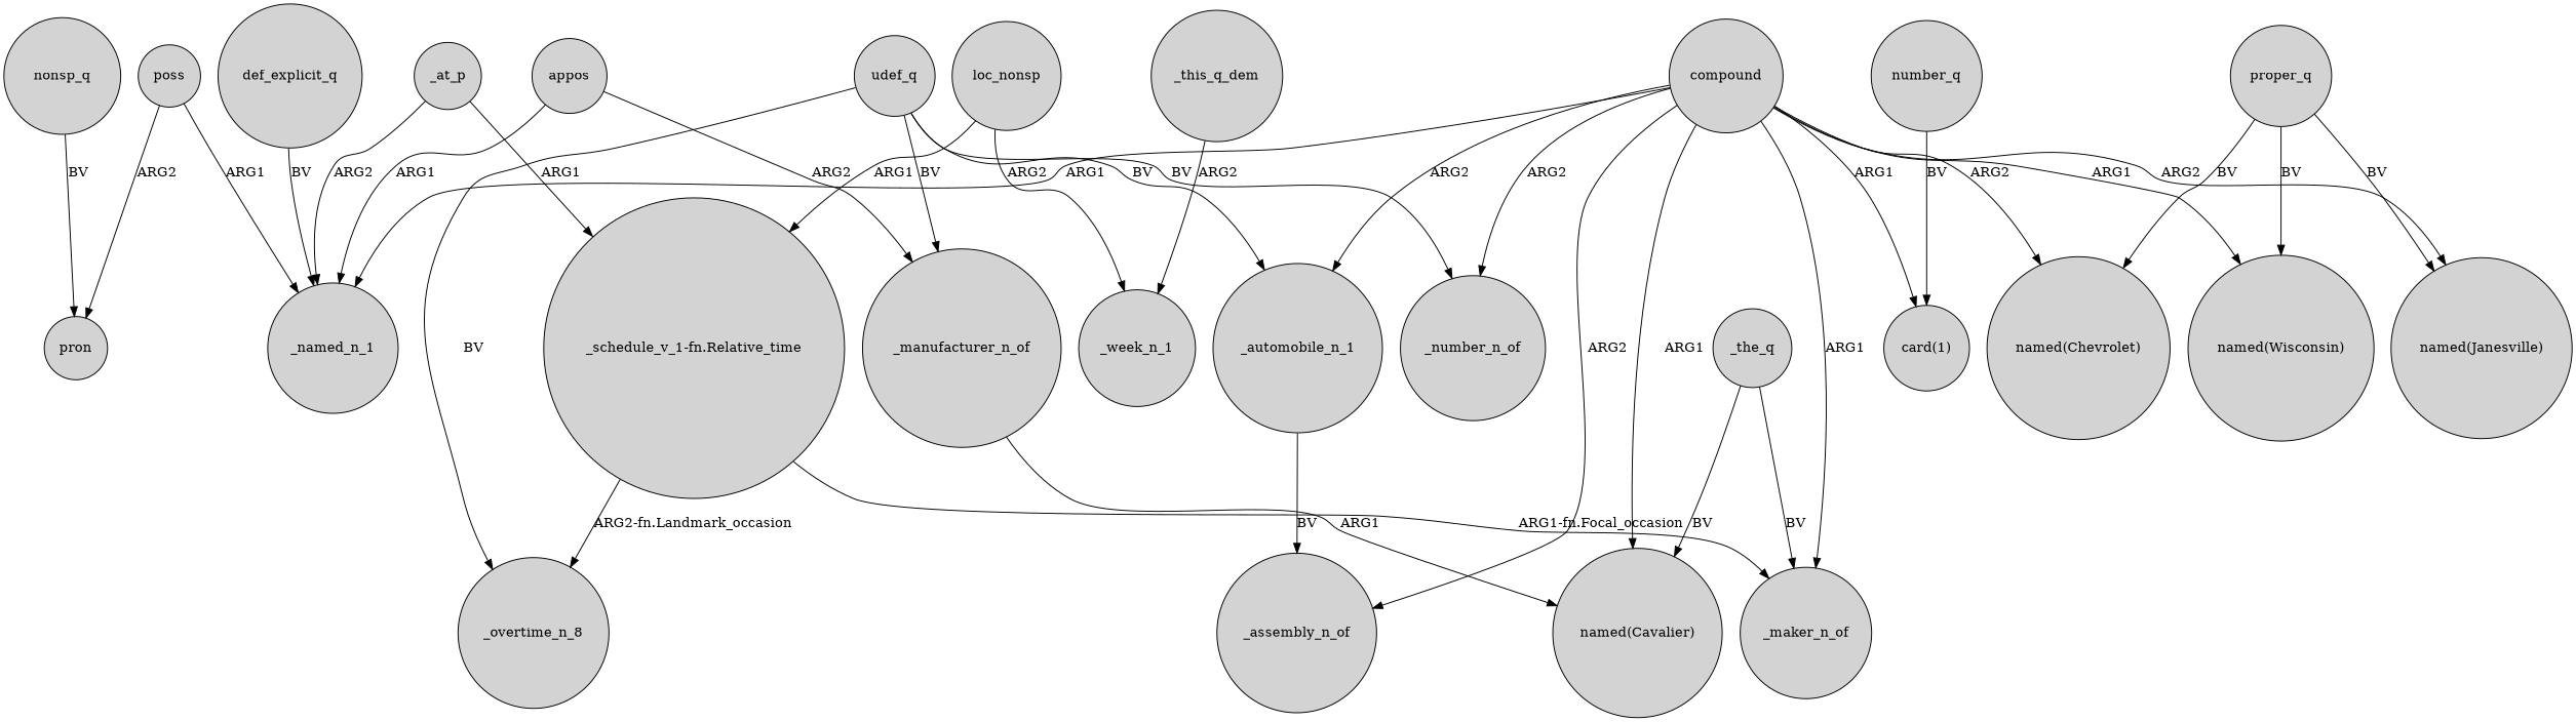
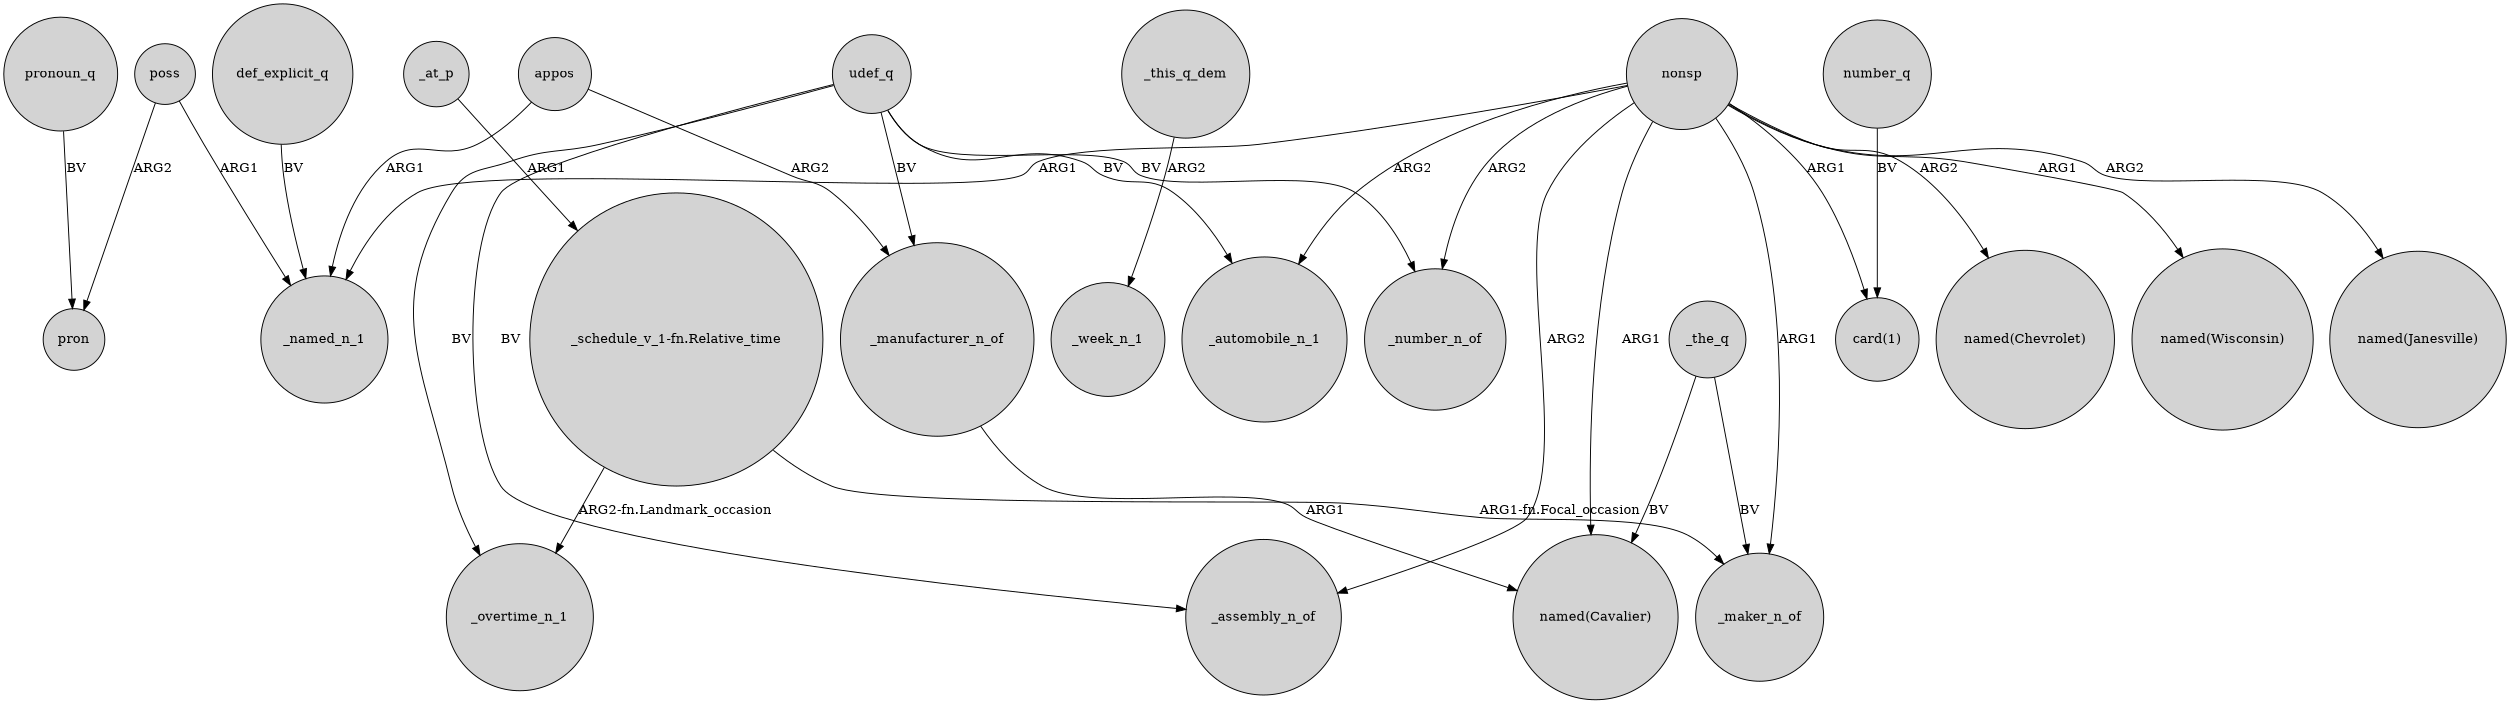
  digraph {
    node [shape=circle style=filled]
    n1 [label=_named_n_1]
    poss
    pron
    udef_q
    _assembly_n_of
    _automobile_n_1
-   _overtime_n_1 [label=_overtime_n_8]
+   _overtime_n_1
    _manufacturer_n_of
    _number_n_of
    "named(Cavalier)"
-   compound
+   compound [label=nonsp]
    "named(Wisconsin)"
    "card(1)"
    "named(Janesville)"
    "named(Chevrolet)"
    _maker_n_of
    number_q
-   loc_nonsp
    _week_n_1
    "_schedule_v_1-fn.Relative_time"
    _at_p
-   proper_q
-   pronoun_q [label=nonsp_q]
+   pronoun_q
    def_explicit_q
    appos
    _the_q
    _this_q_dem
    poss -> n1 [label=ARG1]
    poss -> pron [label=ARG2]
-   _automobile_n_1 -> _assembly_n_of [label=BV]
+   udef_q -> _assembly_n_of [label=BV]
    udef_q -> _automobile_n_1 [label=BV]
    udef_q -> _overtime_n_1 [label=BV]
    udef_q -> _manufacturer_n_of [label=BV]
    udef_q -> _number_n_of [label=BV]
    _manufacturer_n_of -> "named(Cavalier)" [label=ARG1]
    compound -> n1 [label=ARG1]
    compound -> _assembly_n_of [label=ARG2]
    compound -> _automobile_n_1 [label=ARG2]
    compound -> _number_n_of [label=ARG2]
    compound -> "named(Cavalier)" [label=ARG1]
    compound -> "named(Wisconsin)" [label=ARG1]
    compound -> "card(1)" [label=ARG1]
    compound -> "named(Janesville)" [label=ARG2]
    compound -> "named(Chevrolet)" [label=ARG2]
    compound -> _maker_n_of [label=ARG1]
    number_q -> "card(1)" [label=BV]
-   loc_nonsp -> _week_n_1 [label=ARG2]
-   loc_nonsp -> "_schedule_v_1-fn.Relative_time" [label=ARG1]
    "_schedule_v_1-fn.Relative_time" -> _overtime_n_1 [label="ARG2-fn.Landmark_occasion"]
    "_schedule_v_1-fn.Relative_time" -> _maker_n_of [label="ARG1-fn.Focal_occasion"]
-   _at_p -> n1 [label=ARG2]
    _at_p -> "_schedule_v_1-fn.Relative_time" [label=ARG1]
-   proper_q -> "named(Wisconsin)" [label=BV]
-   proper_q -> "named(Janesville)" [label=BV]
-   proper_q -> "named(Chevrolet)" [label=BV]
    pronoun_q -> pron [label=BV]
    def_explicit_q -> n1 [label=BV]
    appos -> n1 [label=ARG1]
    appos -> _manufacturer_n_of [label=ARG2]
    _the_q -> "named(Cavalier)" [label=BV]
    _the_q -> _maker_n_of [label=BV]
    _this_q_dem -> _week_n_1 [label=ARG2]
  }
